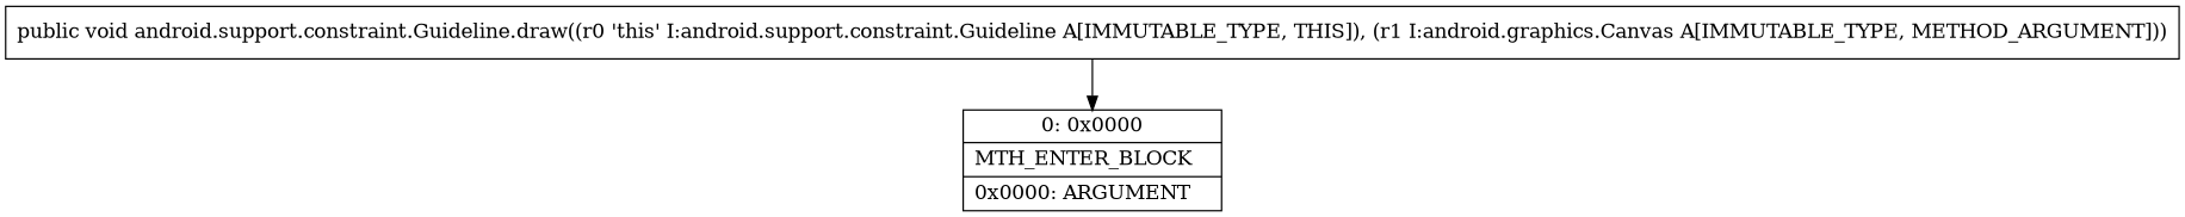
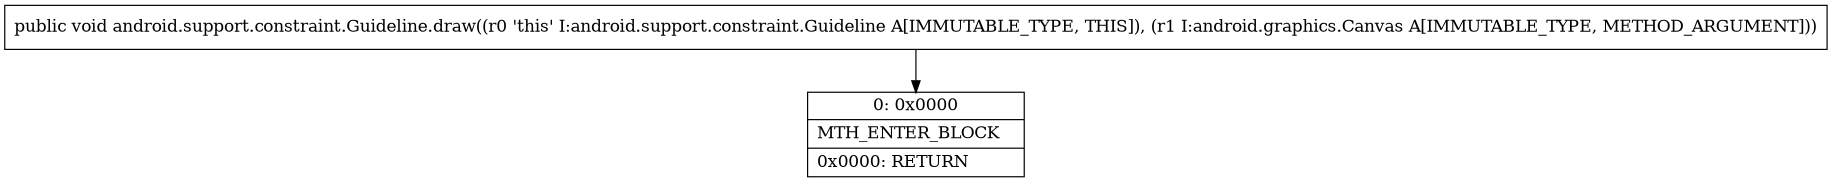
  digraph {
    node [shape=record]
-   n1 [label="{0\:\ 0x0000|MTH_ENTER_BLOCK\l|0x0000: ARGUMENT   \l}"]
+   n1 [label="{0\:\ 0x0000|MTH_ENTER_BLOCK\l|0x0000: RETURN   \l}"]
    n2 [label="{public void android.support.constraint.Guideline.draw((r0 'this' I:android.support.constraint.Guideline A[IMMUTABLE_TYPE, THIS]), (r1 I:android.graphics.Canvas A[IMMUTABLE_TYPE, METHOD_ARGUMENT])) }"]
    n2 -> n1
  }
